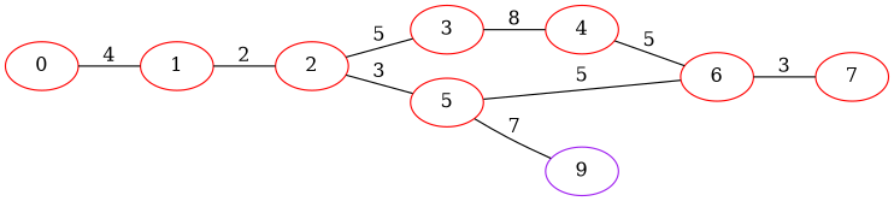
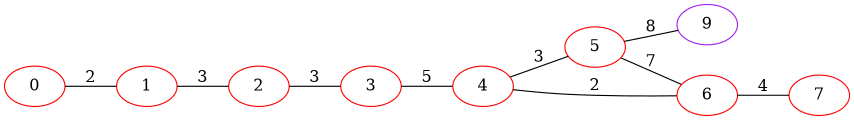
  graph {
    rankdir=LR
    node [color=red weight=1]
    0
    1
    2
    3
    4
    5
    6
    n8 [color=purple label=9 weight=4]
    7
-   0 -- 1 [label=4]
-   1 -- 2 [label=2]
-   2 -- 3 [label=5]
-   3 -- 4 [label=8]
-   2 -- 5 [label=3]
-   4 -- 6 [label=5]
-   5 -- 6 [label=5]
-   5 -- n8 [label=7]
-   6 -- 7 [label=3]
+   0 -- 1 [label=2]
+   1 -- 2 [label=3]
+   2 -- 3 [label=3]
+   3 -- 4 [label=5]
+   4 -- 5 [label=3]
+   4 -- 6 [label=2]
+   5 -- 6 [label=7]
+   5 -- n8 [label=8]
+   6 -- 7 [label=4]
  }
